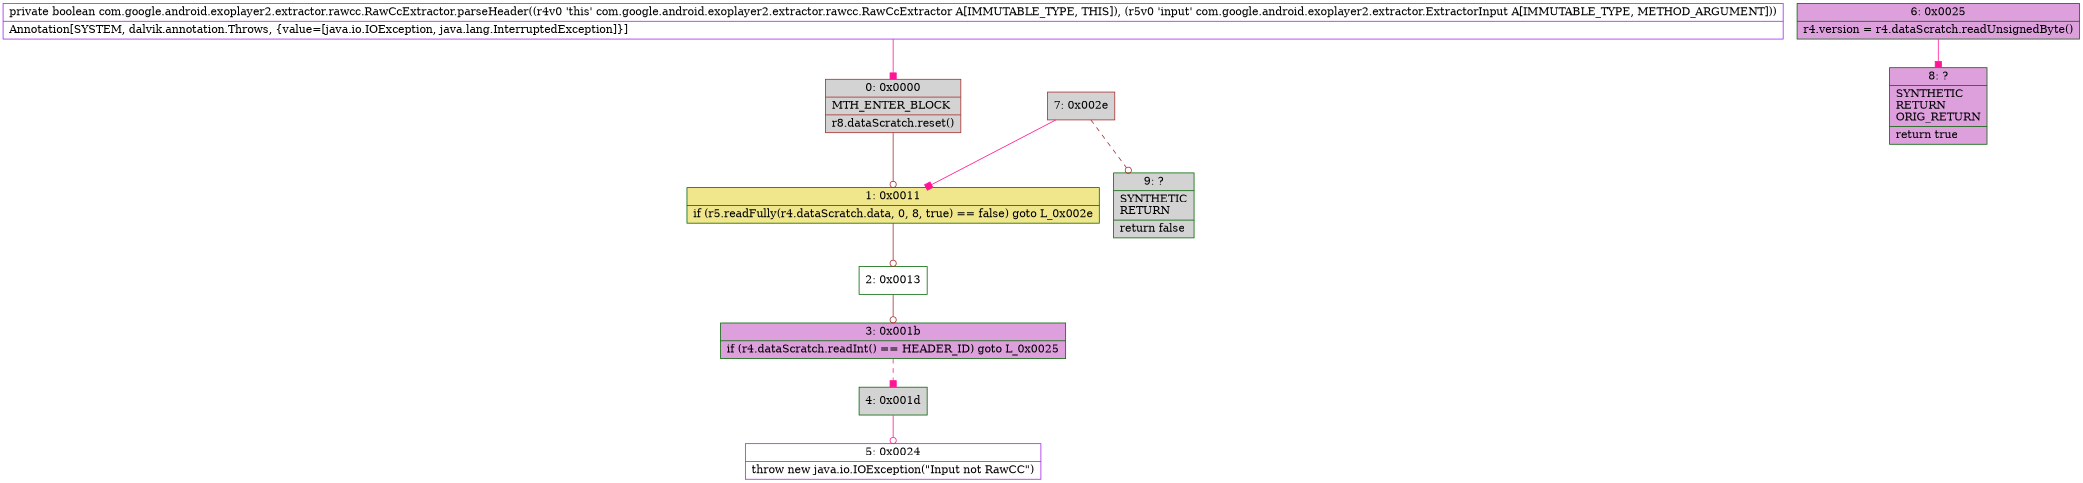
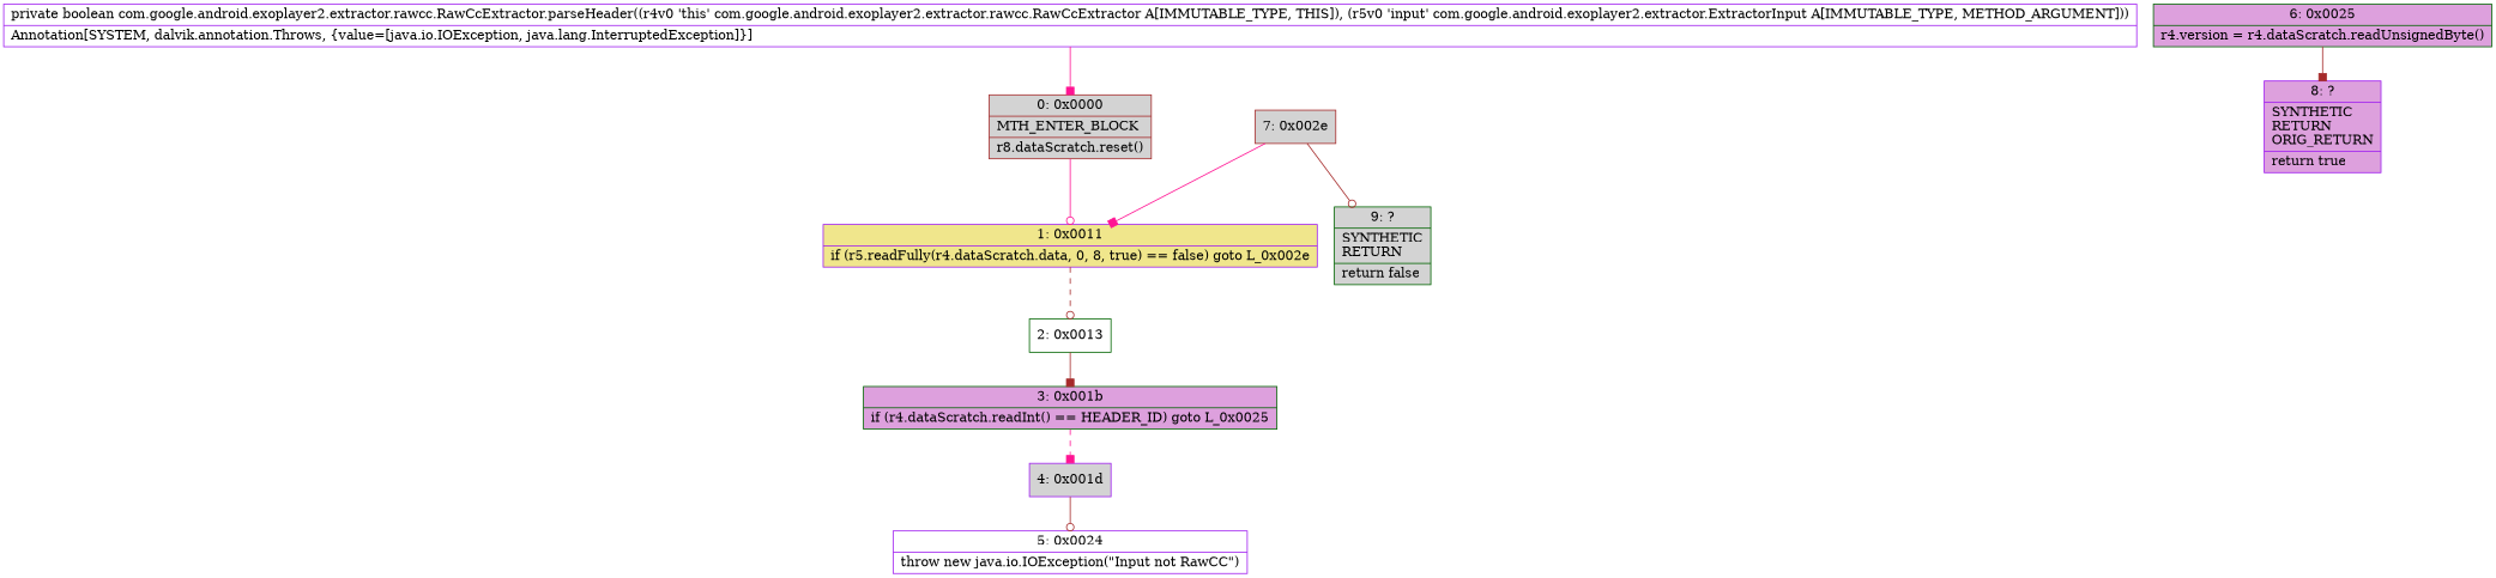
  digraph {
    node [color=darkgreen fillcolor=lightgrey shape=record style=filled]
    edge [arrowhead=odot color=brown]
    n1 [color=brown label="{0\:\ 0x0000|MTH_ENTER_BLOCK\l|r8.dataScratch.reset()\l}"]
-   n2 [fillcolor=khaki label="{1\:\ 0x0011|if (r5.readFully(r4.dataScratch.data, 0, 8, true) == false) goto L_0x002e\l}"]
+   n2 [color=purple fillcolor=khaki label="{1\:\ 0x0011|if (r5.readFully(r4.dataScratch.data, 0, 8, true) == false) goto L_0x002e\l}"]
    n3 [fillcolor=white label="{2\:\ 0x0013}"]
    n4 [fillcolor=plum label="{3\:\ 0x001b|if (r4.dataScratch.readInt() == HEADER_ID) goto L_0x0025\l}"]
    n5 [color=brown label="{7\:\ 0x002e}"]
    n6 [label="{9\:\ ?|SYNTHETIC\lRETURN\l|return false\l}"]
-   n7 [label="{4\:\ 0x001d}"]
+   n7 [color=purple label="{4\:\ 0x001d}"]
    n8 [color=purple fillcolor=white label="{5\:\ 0x0024|throw new java.io.IOException(\"Input not RawCC\")\l}"]
    n9 [fillcolor=plum label="{6\:\ 0x0025|r4.version = r4.dataScratch.readUnsignedByte()\l}"]
-   n10 [fillcolor=plum label="{8\:\ ?|SYNTHETIC\lRETURN\lORIG_RETURN\l|return true\l}"]
+   n10 [color=purple fillcolor=plum label="{8\:\ ?|SYNTHETIC\lRETURN\lORIG_RETURN\l|return true\l}"]
    n11 [color=purple fillcolor=white label="{private boolean com.google.android.exoplayer2.extractor.rawcc.RawCcExtractor.parseHeader((r4v0 'this' com.google.android.exoplayer2.extractor.rawcc.RawCcExtractor A[IMMUTABLE_TYPE, THIS]), (r5v0 'input' com.google.android.exoplayer2.extractor.ExtractorInput A[IMMUTABLE_TYPE, METHOD_ARGUMENT]))  | Annotation[SYSTEM, dalvik.annotation.Throws, \{value=[java.io.IOException, java.lang.InterruptedException]\}]\l}"]
-   n1 -> n2
-   n2 -> n3 [style=solid]
-   n3 -> n4
+   n1 -> n2 [color=deeppink]
+   n2 -> n3 [style=dashed]
+   n3 -> n4 [arrowhead=box]
    n4 -> n7 [arrowhead=box color=deeppink style=dashed]
    n5 -> n2 [arrowhead=box color=deeppink]
-   n5 -> n6 [style=dashed]
-   n7 -> n8 [color=deeppink]
-   n9 -> n10 [arrowhead=box color=deeppink]
+   n5 -> n6
+   n7 -> n8
+   n9 -> n10 [arrowhead=box]
    n11 -> n1 [arrowhead=box color=deeppink]
  }
